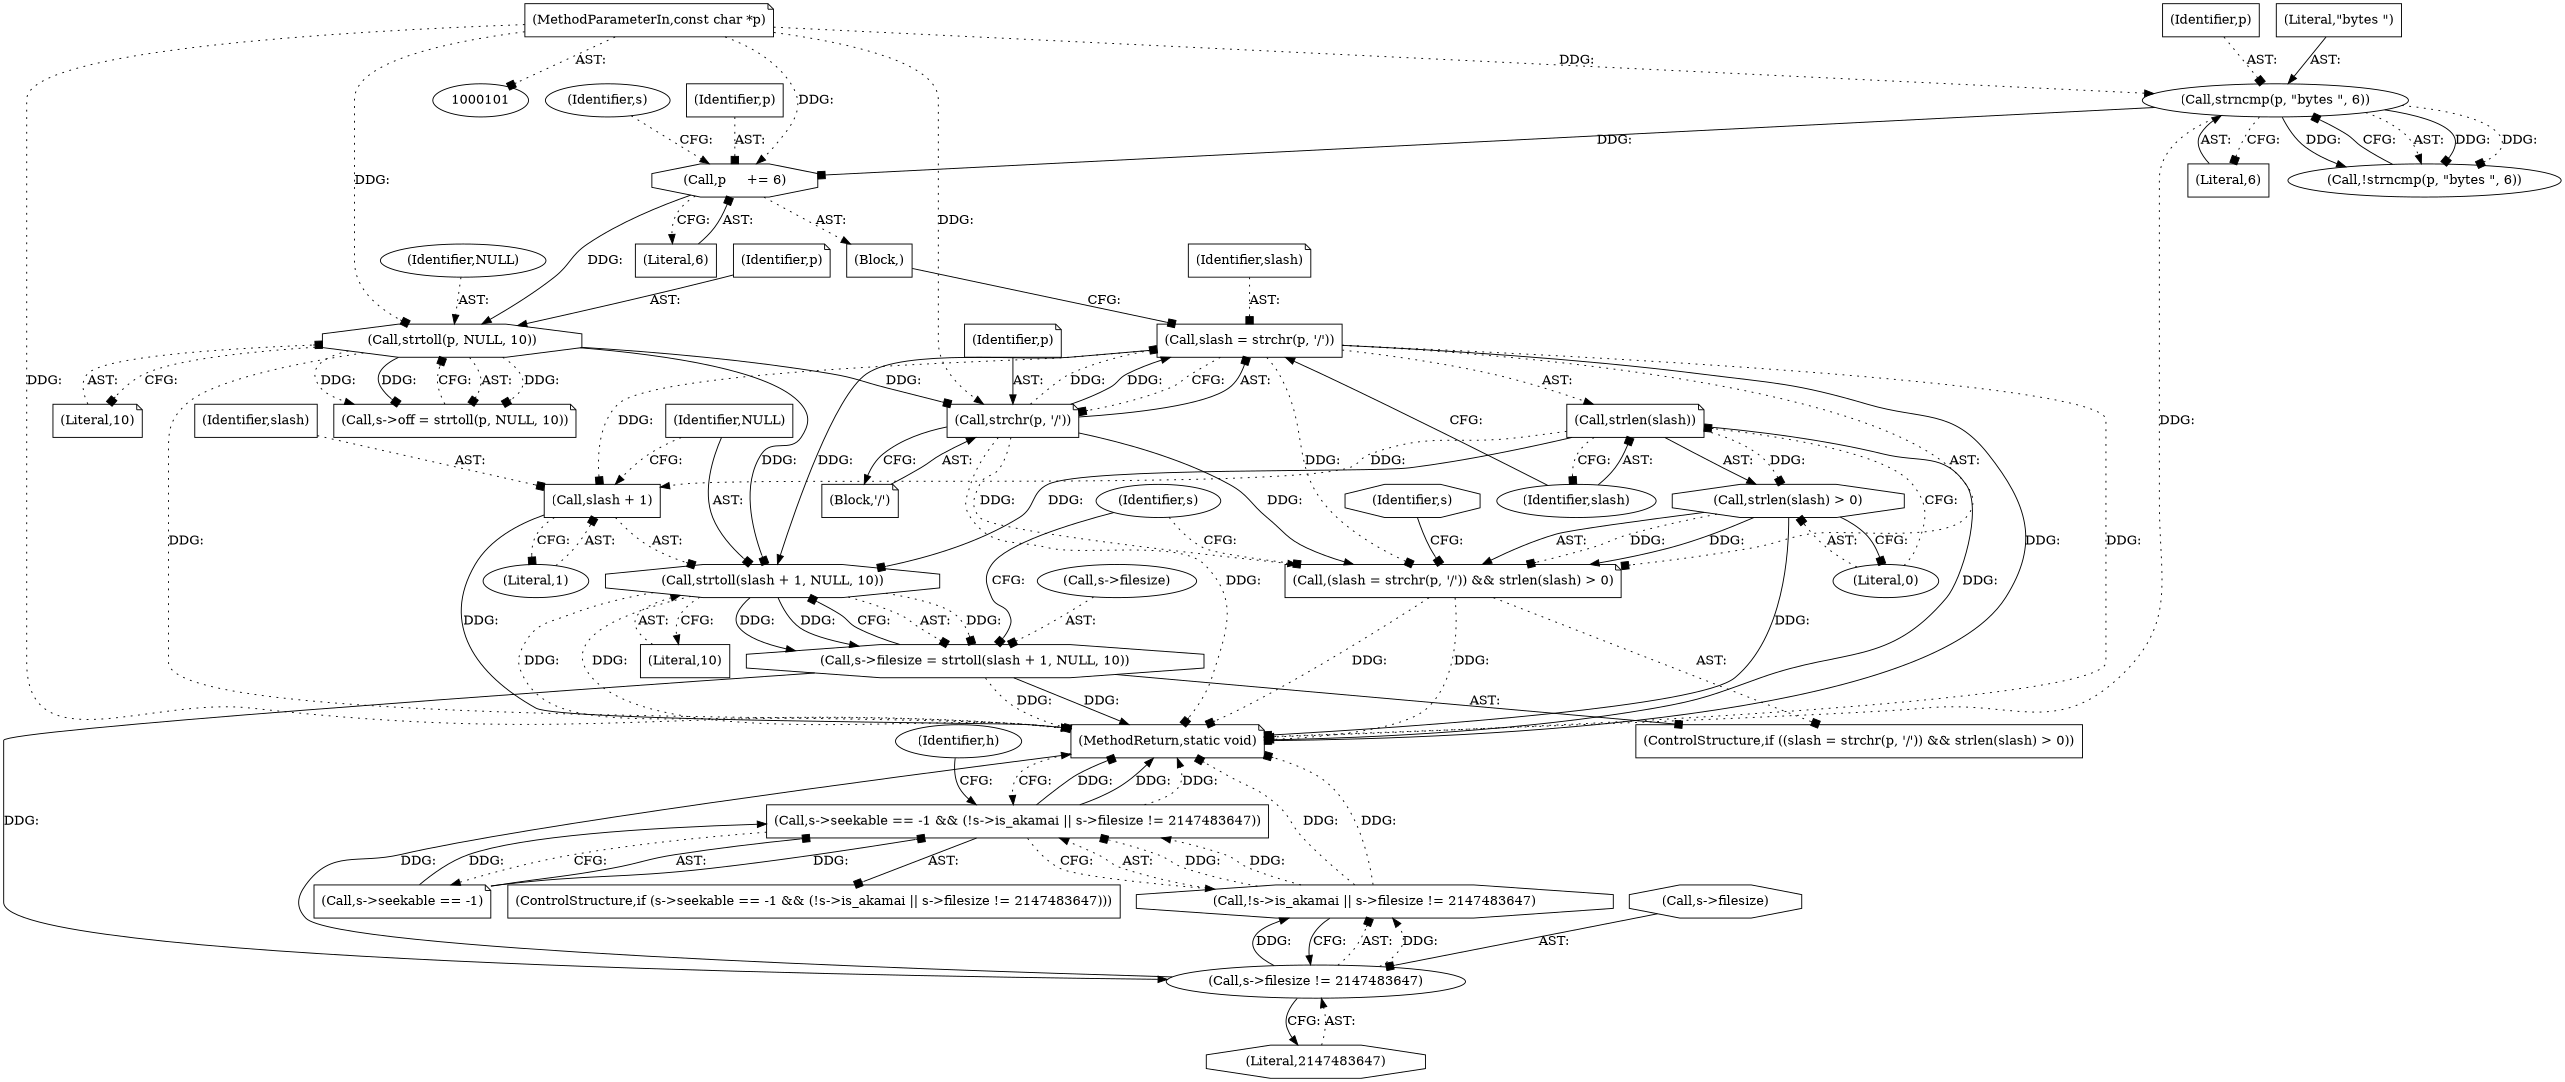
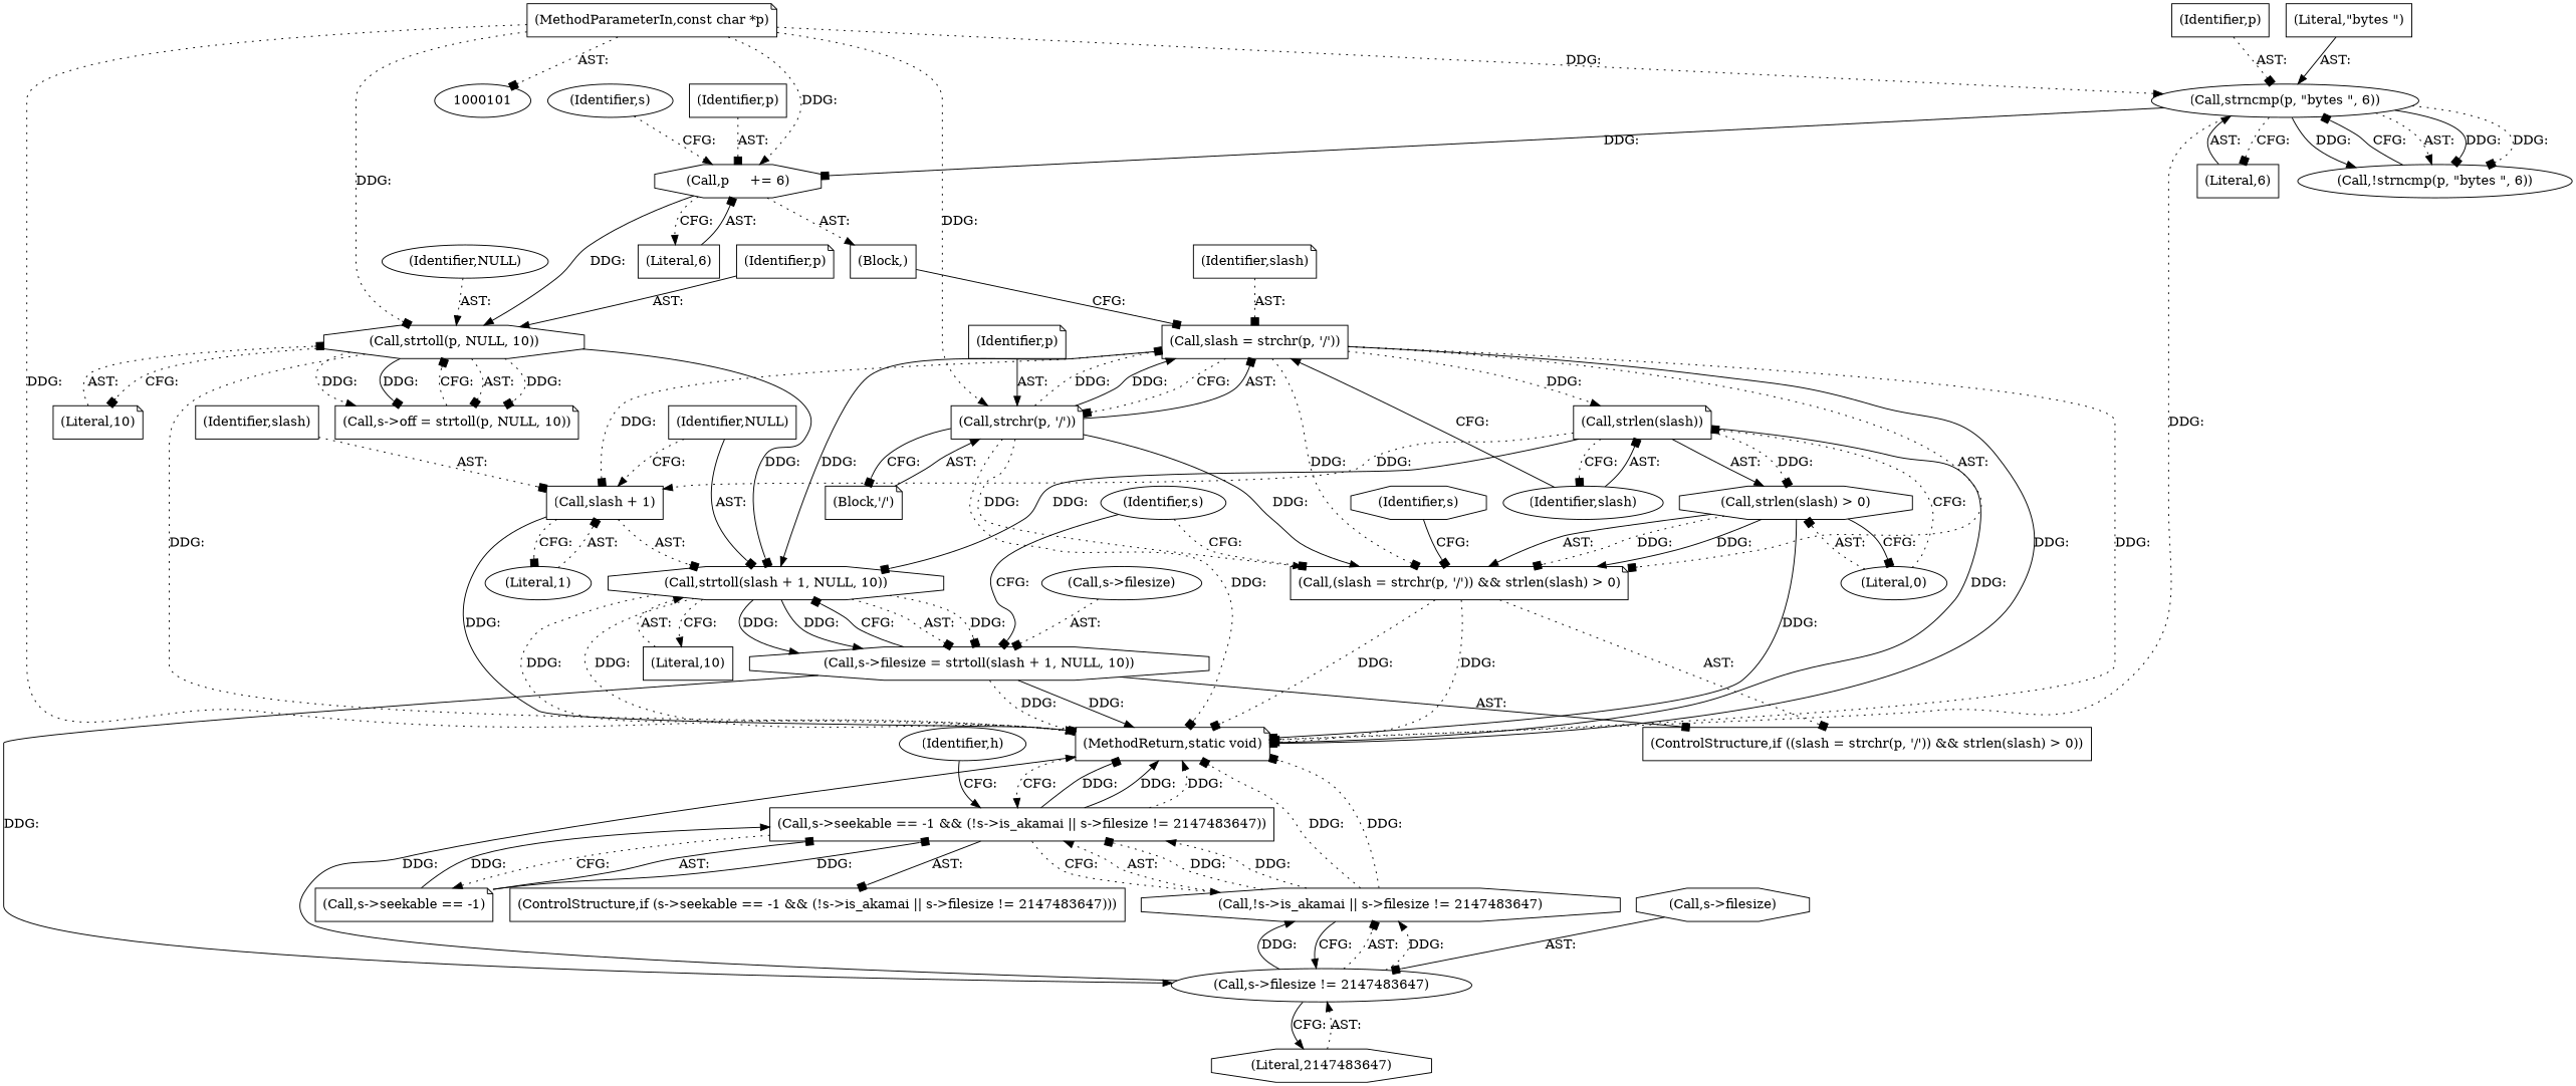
  digraph {
    node [shape=box]
    edge [arrowhead=box style=dotted]
    n1 [label="(Call,slash = strchr(p, '/'))"]
    n2 [label="(Call,strchr(p, '/'))" shape=note]
    n3 [label="(Call,(slash = strchr(p, '/')) && strlen(slash) > 0)" shape=note]
    n4 [label="(Call,strlen(slash))" shape=note]
    n5 [label="(Call,strtoll(slash + 1, NULL, 10))" shape=octagon]
    n6 [label="(Call,slash + 1)"]
    n7 [label="(MethodReturn,static void)" shape=note]
    n8 [label="(Block,'/')" shape=note]
    n9 [label="(ControlStructure,if ((slash = strchr(p, '/')) && strlen(slash) > 0))"]
    n10 [label="(Call,strlen(slash) > 0)" shape=octagon]
    n11 [label="(Identifier,slash)" shape=ellipse]
    n12 [label="(Call,s->filesize = strtoll(slash + 1, NULL, 10))" shape=octagon]
    n13 [label="(Literal,10)"]
    n14 [label="(Literal,1)" shape=ellipse]
    n15 [label="(Call,s->seekable == -1 && (!s->is_akamai || s->filesize != 2147483647))"]
    n16 [label="(Call,strtoll(p, NULL, 10))" shape=octagon]
    n17 [label="(Call,s->off = strtoll(p, NULL, 10))" shape=note]
    n18 [label="(Literal,10)" shape=note]
    n19 [label="(Call,p     += 6)" shape=octagon]
    n20 [label="(Block,)"]
    n21 [label="(Literal,6)"]
    n22 [label="(Call,strncmp(p, \"bytes \", 6))" shape=ellipse]
    n23 [label="(Call,!strncmp(p, \"bytes \", 6))" shape=ellipse]
    n24 [label="(Literal,6)"]
    n25 [label="(MethodParameterIn,const char *p)" shape=note]
    1000101 [shape=ellipse]
    n27 [label="(Literal,0)" shape=ellipse]
    n28 [label="(Call,s->filesize != 2147483647)" shape=ellipse]
    n29 [label="(Call,!s->is_akamai || s->filesize != 2147483647)" shape=octagon]
    n30 [label="(Literal,2147483647)" shape=octagon]
    n31 [label="(Call,s->seekable == -1)" shape=note]
    n32 [label="(ControlStructure,if (s->seekable == -1 && (!s->is_akamai || s->filesize != 2147483647)))"]
    n33 [label="(Call,s->filesize)" shape=ellipse]
    n34 [label="(Call,s->filesize)" shape=octagon]
    n35 [label="(Identifier,p)"]
    n36 [label="(Identifier,s)" shape=ellipse]
    n37 [label="(Identifier,s)" shape=ellipse]
    n38 [label="(Identifier,s)" shape=octagon]
    n39 [label="(Identifier,slash)"]
    n40 [label="(Literal,\"bytes \")"]
    n41 [label="(Identifier,p)" shape=note]
    n42 [label="(Identifier,p)" shape=note]
    n43 [label="(Identifier,NULL)" shape=ellipse]
    n44 [label="(Identifier,h)" shape=ellipse]
    n45 [label="(Identifier,p)"]
    n46 [label="(Identifier,NULL)"]
    n47 [label="(Identifier,slash)" shape=note]
    n1 -> n2 [label="CFG: "]
    n1 -> n3 [label="AST: "]
    n1 -> n3 [label="DDG: "]
-   n1 -> n4 [arrowhead=normal label="AST: "]
+   n1 -> n4 [arrowhead=normal label="DDG: "]
    n1 -> n5 [arrowhead=normal label="DDG: " style=solid]
    n1 -> n6 [label="DDG: "]
    n1 -> n7 [label="DDG: " style=solid]
    n1 -> n7 [arrowhead=normal label="DDG: "]
    n2 -> n1 [label="AST: " style=solid]
    n2 -> n1 [label="DDG: "]
    n2 -> n1 [arrowhead=normal label="DDG: " style=solid]
    n2 -> n3 [arrowhead=normal label="DDG: "]
    n2 -> n3 [arrowhead=normal label="DDG: " style=solid]
    n2 -> n7 [label="DDG: "]
-   n2 -> n8 [arrowhead=normal label="CFG: " style=solid]
+   n2 -> n8 [label="CFG: " style=solid]
    n3 -> n7 [label="DDG: "]
    n3 -> n7 [label="DDG: "]
    n3 -> n9 [label="AST: "]
    n4 -> n5 [label="DDG: " style=solid]
    n4 -> n6 [arrowhead=normal label="DDG: "]
    n4 -> n7 [arrowhead=normal label="DDG: " style=solid]
    n4 -> n10 [arrowhead=normal label="AST: " style=solid]
    n4 -> n10 [label="DDG: "]
    n4 -> n11 [label="CFG: "]
    n5 -> n7 [arrowhead=normal label="DDG: "]
    n5 -> n7 [arrowhead=normal label="DDG: "]
    n5 -> n12 [label="AST: "]
    n5 -> n12 [label="DDG: "]
    n5 -> n12 [arrowhead=normal label="DDG: " style=solid]
    n5 -> n12 [arrowhead=normal label="DDG: " style=solid]
    n5 -> n13 [arrowhead=normal label="CFG: "]
    n6 -> n5 [label="AST: "]
    n6 -> n7 [arrowhead=normal label="DDG: " style=solid]
    n6 -> n14 [label="CFG: "]
    n7 -> n15 [arrowhead=normal label="CFG: "]
    n8 -> n2 [arrowhead=normal label="AST: " style=solid]
    n10 -> n3 [arrowhead=normal label="AST: " style=solid]
    n10 -> n3 [label="DDG: "]
    n10 -> n3 [arrowhead=normal label="DDG: " style=solid]
    n10 -> n7 [label="DDG: " style=solid]
    n10 -> n27 [label="CFG: " style=solid]
    n11 -> n1 [arrowhead=normal label="CFG: " style=solid]
    n11 -> n4 [label="AST: " style=solid]
    n12 -> n5 [label="CFG: " style=solid]
    n12 -> n7 [arrowhead=normal label="DDG: " style=solid]
    n12 -> n7 [label="DDG: "]
    n12 -> n9 [label="AST: " style=solid]
    n12 -> n28 [arrowhead=normal label="DDG: " style=solid]
    n13 -> n5 [arrowhead=normal label="AST: "]
    n14 -> n6 [label="AST: "]
    n15 -> n7 [label="DDG: " style=solid]
    n15 -> n7 [arrowhead=normal label="DDG: " style=solid]
    n15 -> n7 [arrowhead=normal label="DDG: "]
    n15 -> n29 [arrowhead=normal label="CFG: "]
    n15 -> n31 [arrowhead=normal label="CFG: "]
    n15 -> n32 [label="AST: " style=solid]
-   n16 -> n2 [label="DDG: " style=solid]
    n16 -> n5 [label="DDG: " style=solid]
    n16 -> n7 [arrowhead=normal label="DDG: "]
    n16 -> n17 [label="AST: "]
    n16 -> n17 [label="DDG: "]
    n16 -> n17 [arrowhead=normal label="DDG: "]
    n16 -> n17 [label="DDG: " style=solid]
    n16 -> n18 [label="CFG: "]
    n17 -> n16 [label="CFG: "]
    n18 -> n16 [label="AST: "]
    n19 -> n16 [arrowhead=normal label="DDG: " style=solid]
    n19 -> n20 [arrowhead=normal label="AST: "]
    n19 -> n21 [arrowhead=normal label="CFG: "]
    n20 -> n1 [label="CFG: " style=solid]
    n21 -> n19 [label="AST: " style=solid]
    n22 -> n7 [arrowhead=normal label="DDG: "]
    n22 -> n19 [label="DDG: " style=solid]
    n22 -> n23 [arrowhead=normal label="AST: "]
    n22 -> n23 [label="DDG: " style=solid]
    n22 -> n23 [label="DDG: "]
    n22 -> n23 [arrowhead=normal label="DDG: " style=solid]
    n22 -> n24 [label="CFG: "]
    n23 -> n22 [label="CFG: " style=solid]
    n24 -> n22 [arrowhead=normal label="AST: " style=solid]
    n25 -> n2 [arrowhead=normal label="DDG: "]
    n25 -> n7 [arrowhead=normal label="DDG: "]
    n25 -> n16 [label="DDG: "]
    n25 -> n19 [arrowhead=normal label="DDG: "]
    n25 -> n22 [arrowhead=normal label="DDG: "]
    n25 -> 1000101 [label="AST: "]
    n27 -> n4 [label="CFG: "]
    n27 -> n10 [label="AST: "]
    n28 -> n7 [arrowhead=normal label="DDG: " style=solid]
    n28 -> n29 [label="AST: "]
    n28 -> n29 [arrowhead=normal label="DDG: "]
    n28 -> n29 [arrowhead=normal label="DDG: " style=solid]
    n28 -> n30 [arrowhead=normal label="CFG: " style=solid]
    n29 -> n7 [label="DDG: "]
    n29 -> n7 [label="DDG: "]
    n29 -> n15 [arrowhead=normal label="AST: "]
    n29 -> n15 [label="DDG: "]
    n29 -> n15 [arrowhead=normal label="DDG: "]
    n29 -> n28 [arrowhead=normal label="CFG: " style=solid]
    n30 -> n28 [arrowhead=normal label="AST: "]
    n31 -> n15 [label="AST: " style=solid]
    n31 -> n15 [label="DDG: " style=solid]
    n31 -> n15 [arrowhead=normal label="DDG: " style=solid]
    n33 -> n12 [label="AST: "]
    n34 -> n28 [label="AST: " style=solid]
    n35 -> n22 [label="AST: "]
    n36 -> n3 [label="CFG: "]
    n36 -> n12 [label="CFG: " style=solid]
    n37 -> n19 [arrowhead=normal label="CFG: "]
    n38 -> n3 [label="CFG: " style=solid]
    n39 -> n6 [label="AST: "]
    n40 -> n22 [arrowhead=normal label="AST: " style=solid]
    n41 -> n16 [arrowhead=normal label="AST: " style=solid]
    n42 -> n2 [arrowhead=normal label="AST: " style=solid]
    n43 -> n16 [arrowhead=normal label="AST: "]
    n44 -> n15 [arrowhead=normal label="CFG: " style=solid]
    n45 -> n19 [label="AST: "]
    n46 -> n5 [label="AST: " style=solid]
    n46 -> n6 [arrowhead=normal label="CFG: "]
    n47 -> n1 [label="AST: "]
  }
